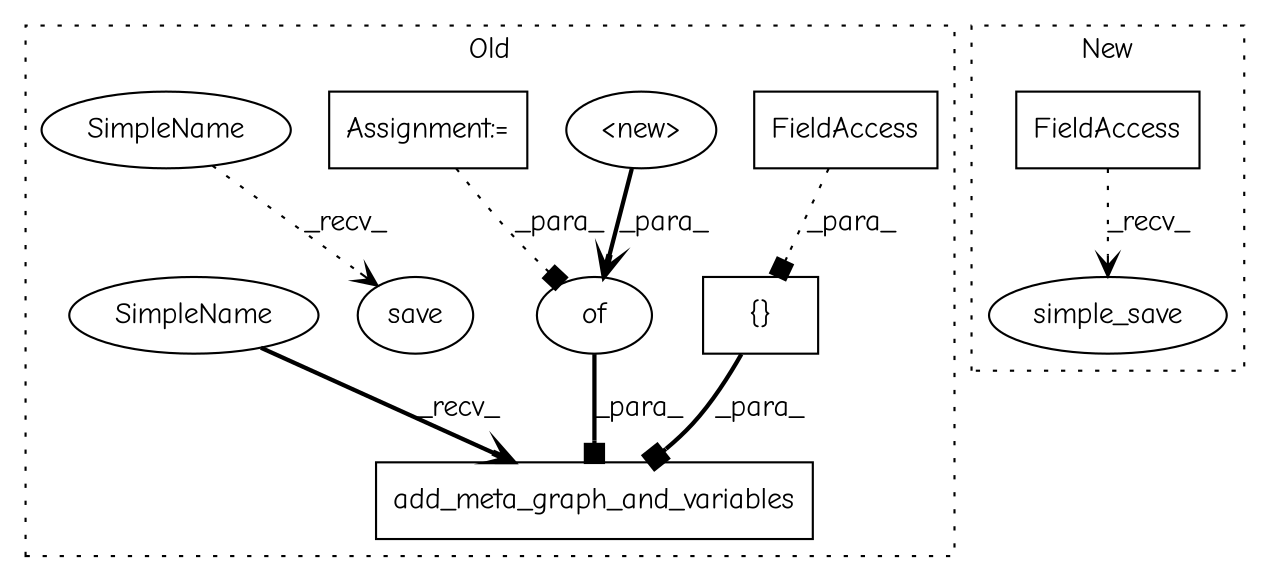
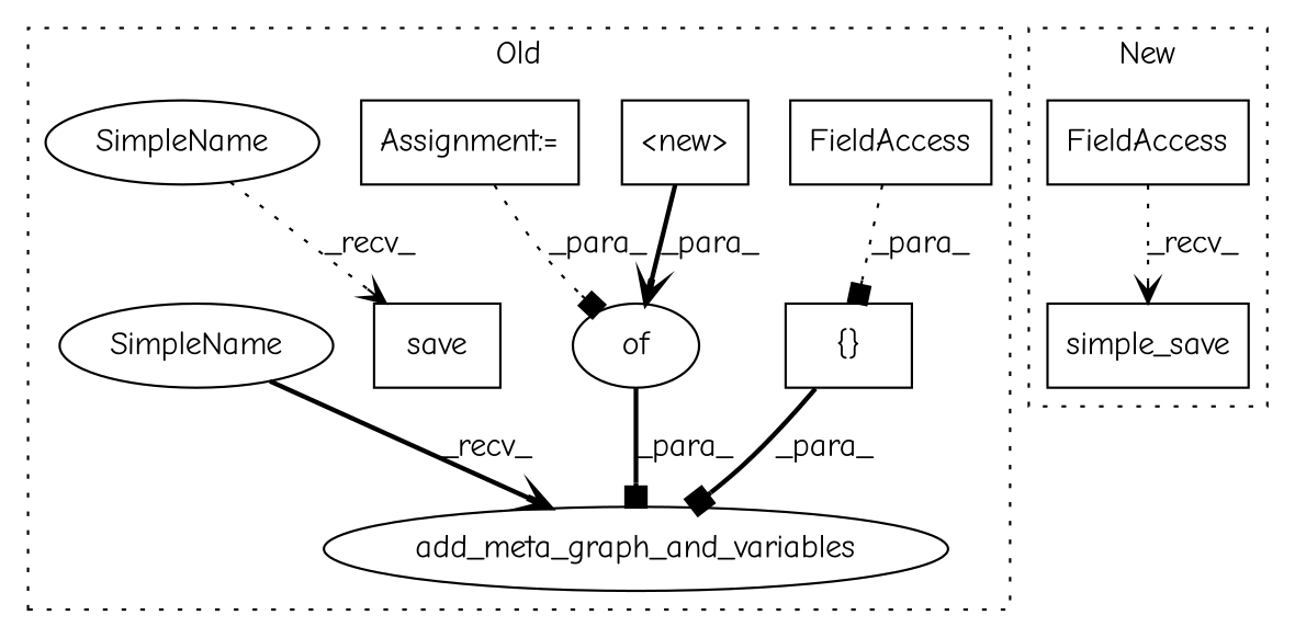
  digraph {
    fontname="Comic Neue"
    node [a=32 fontname="Comic Neue" l=7 shape=box]
    edge [arrowhead=box fontname="Comic Neue" style=bold]
    n1 [l="3,1" label=of s="28328,28423" shape=ellipse]
-   n2 [l="29,1" label=add_meta_graph_and_variables s="28234,28439"]
-   n3 [l=6 label=save s=28456 shape=ellipse]
+   n2 [l="29,1" label=add_meta_graph_and_variables s="28234,28439" shape=ellipse]
+   n3 [l=6 label=save s=28456]
    n4 [a=4 l="1,1" label="{}" s="28277,28322"]
    n5 [a=22 l=44 label=FieldAccess s=28278]
-   n6 [a=14 l=82 label="<new>" s=28331 shape=ellipse]
+   n6 [a=14 l=82 label="<new>" s=28331]
    n7 [a=7 l=1 label="Assignment:=" s=27906]
    n8 [a=42 label=SimpleName s=28448 shape=ellipse]
    n9 [a=42 label=SimpleName s=28226 shape=ellipse]
-   n10 [l="12,1" label=simple_save s="27528,27716" shape=ellipse]
+   n10 [l="12,1" label=simple_save s="27528,27716"]
    n11 [a=22 l=22 label=FieldAccess s=27505]
    subgraph cluster_1 {
      label=Old
      style=dotted
      n1
      n2
      n3
      n4
      n5
      n6
      n7
      n8
      n9
    }
    subgraph cluster_2 {
      label=New
      style=dotted
      n10
      n11
    }
    n1 -> n2 [label=_para_]
    n4 -> n2 [label=_para_]
    n5 -> n4 [label=_para_ style=dotted]
    n6 -> n1 [arrowhead=vee label=_para_]
    n7 -> n1 [label=_para_ style=dotted]
    n8 -> n3 [arrowhead=vee label=_recv_ style=dotted]
    n9 -> n2 [arrowhead=vee label=_recv_]
    n11 -> n10 [arrowhead=vee label=_recv_ style=dotted]
  }
